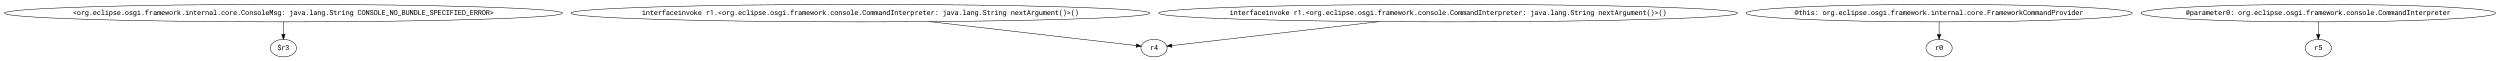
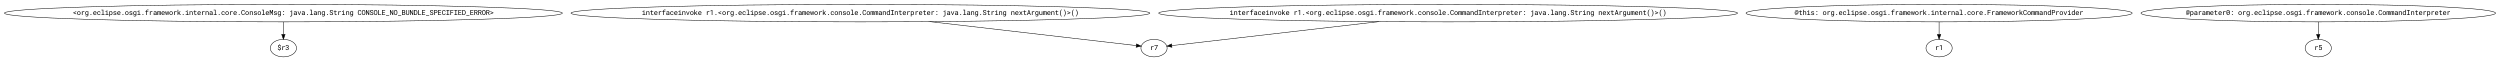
  digraph {
    fontname="Roboto Mono"
    node [fontname="Roboto Mono"]
    edge [fontname="Roboto Mono"]
    n1 [label="<org.eclipse.osgi.framework.internal.core.ConsoleMsg: java.lang.String CONSOLE_NO_BUNDLE_SPECIFIED_ERROR>"]
    n2 [label="$r3"]
    n3 [label="interfaceinvoke r1.<org.eclipse.osgi.framework.console.CommandInterpreter: java.lang.String nextArgument()>()"]
-   n4 [label=r4]
+   n4 [label=r7]
    n5 [label="@this: org.eclipse.osgi.framework.internal.core.FrameworkCommandProvider"]
-   n6 [label=r0]
+   n6 [label=r1]
    n7 [label="@parameter0: org.eclipse.osgi.framework.console.CommandInterpreter"]
    n8 [label=r5]
    n9 [label="interfaceinvoke r1.<org.eclipse.osgi.framework.console.CommandInterpreter: java.lang.String nextArgument()>()"]
    n1 -> n2
    n3 -> n4
    n5 -> n6
    n7 -> n8
    n9 -> n4
  }
